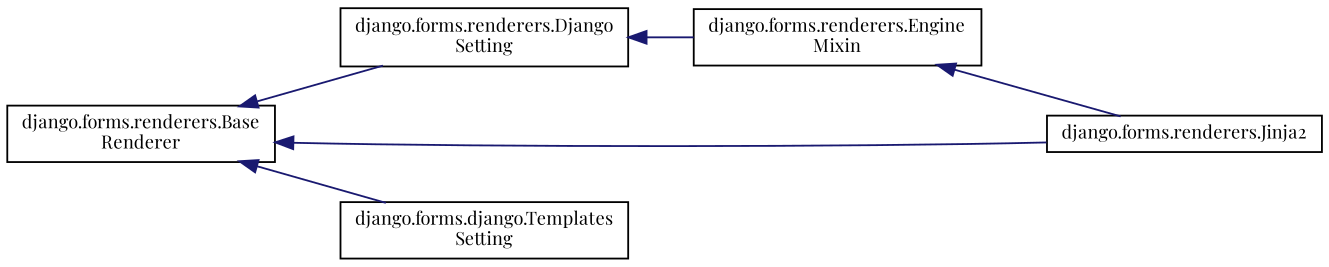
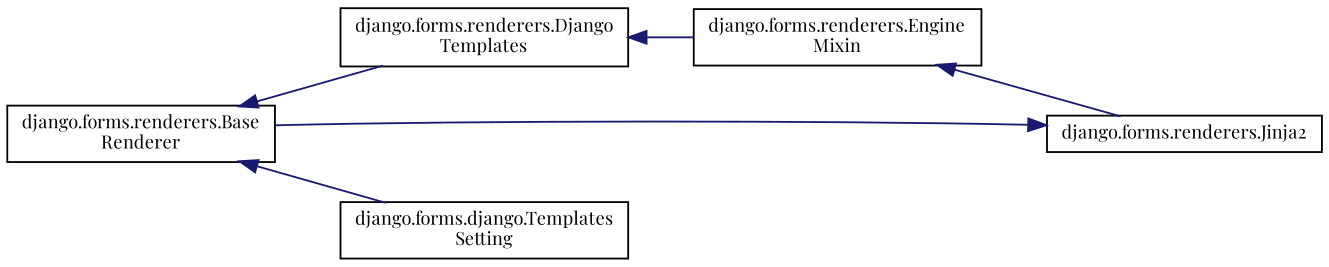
  digraph {
    fontname="Playfair Display"
    rankdir=LR
    node [color=black fillcolor=white fontname="Playfair Display" fontsize=10 shape=record style=filled]
    edge [color=midnightblue dir=back fontname="Playfair Display" fontsize=10 labelfontname=Helvetica labelfontsize=10 style=solid]
    n1 [height=0.2 label="django.forms.renderers.Base\lRenderer" width=0.4]
-   n2 [height=0.2 label="django.forms.renderers.Django\lSetting" width=0.4]
+   n2 [height=0.2 label="django.forms.renderers.Django\lTemplates" width=0.4]
    n3 [height=0.2 label="django.forms.renderers.Jinja2" width=0.4]
    n4 [height=0.2 label="django.forms.django.Templates\lSetting" width=0.4]
    n5 [height=0.2 label="django.forms.renderers.Engine\lMixin" width=0.4]
    n1 -> n2
-   n1 -> n3
+   n3 -> n1
    n1 -> n4
    n2 -> n5
    n5 -> n3
  }
